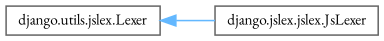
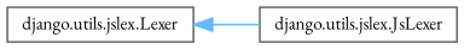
  digraph {
    rankdir=LR
    fontname="EB Garamond"
    node [color=grey40 fillcolor=white fontname="EB Garamond" fontsize=10 shape=box style=filled]
    n1 [height=0.2 label="django.utils.jslex.Lexer" width=0.4]
-   n2 [height=0.2 label="django.jslex.jslex.JsLexer" width=0.4]
+   n2 [height=0.2 label="django.utils.jslex.JsLexer" width=0.4]
    n1 -> n2 [color=steelblue1 dir=back fontname="EB Garamond" fontsize=10 labelfontname=Helvetica labelfontsize=10 style=solid]
  }
